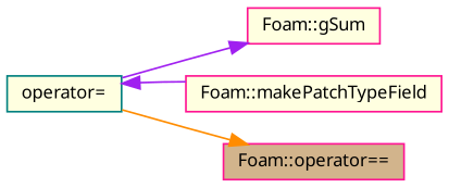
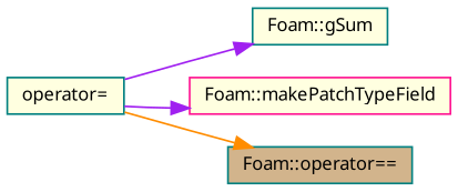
  digraph {
    fontname="Noto Sans"
    rankdir=LR
    node [color=teal fillcolor=lightyellow fontname="Noto Sans" fontsize=10 shape=record style=filled]
    edge [color=purple fontname="Noto Sans" fontsize=10 labelfontname=Helvetica labelfontsize=10 style=solid]
    n1 [fontcolor=black height=0.2 label="operator=" width=0.4]
-   n2 [color=deeppink height=0.2 label="Foam::gSum" width=0.4]
+   n2 [height=0.2 label="Foam::gSum" width=0.4]
    n3 [color=deeppink height=0.2 label="Foam::makePatchTypeField" width=0.4]
-   n4 [color=deeppink fillcolor=tan height=0.2 label="Foam::operator==" width=0.4]
+   n4 [fillcolor=tan height=0.2 label="Foam::operator==" width=0.4]
    n1 -> n2
-   n3 -> n1
+   n1 -> n3
    n1 -> n4 [color=darkorange]
  }
